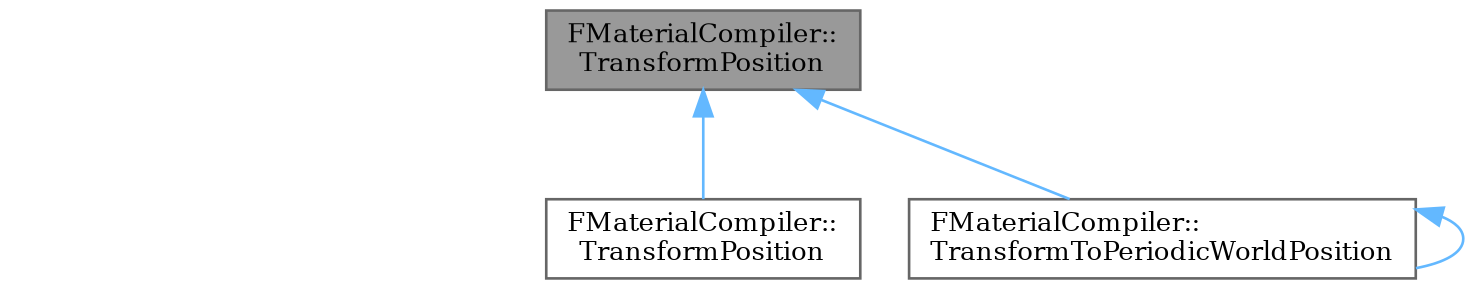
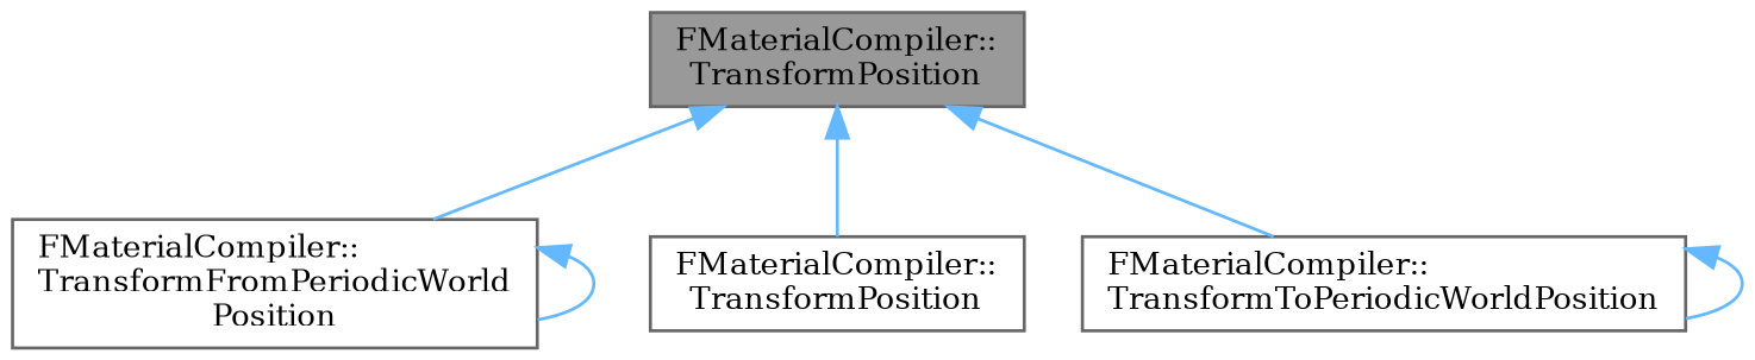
  digraph {
    rankdir=TB
    fontname="DejaVu Serif"
    node [color=grey40 fillcolor=white fontname="DejaVu Serif" fontsize=10 shape=box style=filled]
    edge [color=steelblue1 dir=back fontname="DejaVu Serif" fontsize=10 labelfontname=Helvetica labelfontsize=10 style=solid]
    n1 [color=gray40 fillcolor=grey60 fontcolor=black height=0.2 label="FMaterialCompiler::\lTransformPosition" width=0.4]
+   n2 [height=0.2 label="FMaterialCompiler::\lTransformFromPeriodicWorld\lPosition" width=0.4]
    n3 [height=0.2 label="FMaterialCompiler::\lTransformPosition" width=0.4]
    n4 [height=0.2 label="FMaterialCompiler::\lTransformToPeriodicWorldPosition" width=0.4]
+   n1 -> n2
    n1 -> n3
    n1 -> n4
+   n2 -> n2
    n4 -> n4
  }
